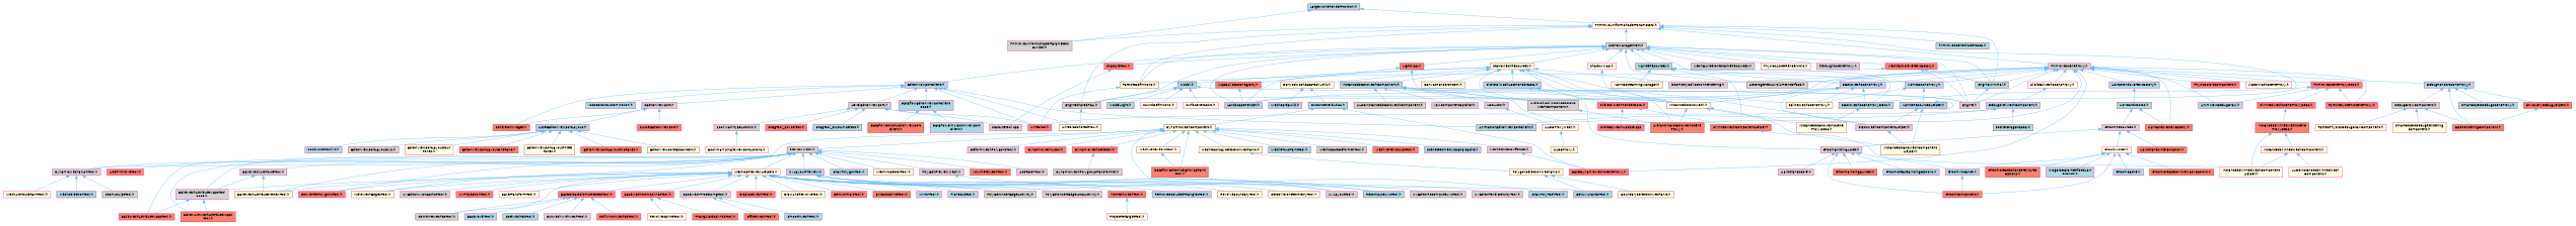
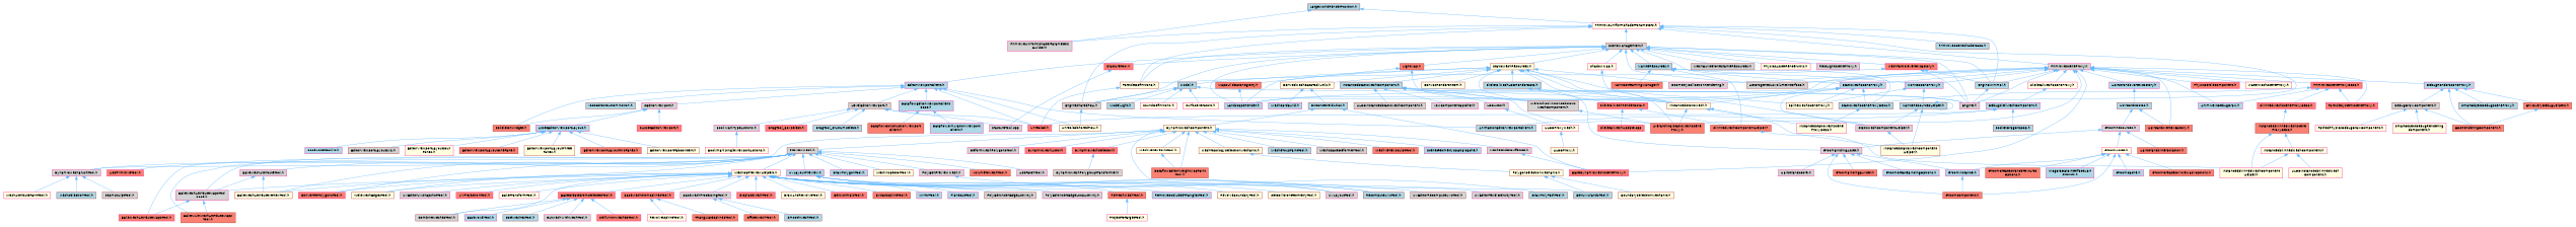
  digraph {
    node [color=deeppink fillcolor=salmon fontname=Helvetica fontsize=10 shape=box style=filled]
    edge [color=steelblue1 dir=back fontname=Helvetica fontsize=10 labelfontname=Helvetica labelfontsize=10 style=solid]
    n1 [color=brown fillcolor=lightblue fontcolor=black height=0.2 label="LargeWorldRenderPosition.h" width=0.4]
    n2 [fillcolor=lightyellow height=0.2 label="PrimitiveUniformShaderParameters.h" width=0.4]
    n3 [fillcolor=lightgrey height=0.2 label="PrimitiveUniformShaderParameters\lBuilder.h" width=0.4]
    n4 [fillcolor=lightgrey height=0.2 label="Engine.h" width=0.4]
    n5 [color=brown fillcolor=lightblue height=0.2 label="EngineMinimal.h" width=0.4]
    n6 [color=brown fillcolor=lightgrey height=0.2 label="EngineSharedPCH.h" width=0.4]
    n7 [color=brown fillcolor=lightyellow height=0.2 label="ParticleDefinitions.h" width=0.4]
    n8 [fillcolor=lightgrey height=0.2 label="PrimitiveSceneProxy.h" width=0.4]
    n9 [color=brown fillcolor=lightblue height=0.2 label="PrimitiveSceneShaderData.h" width=0.4]
    n10 [color=brown fillcolor=lightgrey height=0.2 label="SceneManagement.h" width=0.4]
    n11 [color=brown fillcolor=lightyellow height=0.2 label="UnrealEdSharedPCH.h" width=0.4]
    n12 [height=0.2 label="UnrealEd.h" width=0.4]
    n13 [fillcolor=lightblue height=0.2 label="AnimNextDebugDraw.h" width=0.4]
    n14 [height=0.2 label="BaseDynamicMeshSceneProxy.h" width=0.4]
    n15 [fillcolor=lightblue height=0.2 label="DebugRenderSceneProxy.h" width=0.4]
    n16 [fillcolor=lightgrey height=0.2 label="GeometryCollectionRendering.h" width=0.4]
    n17 [color=brown height=0.2 label="HairCardsVertexFactory.h" width=0.4]
    n18 [fillcolor=lightblue height=0.2 label="HairStrandsVertexFactory.h" width=0.4]
    n19 [color=brown fillcolor=lightgrey height=0.2 label="HeterogeneousVolumeInterface.h" width=0.4]
    n20 [color=brown height=0.2 label="HierarchicalStaticMeshScene\lProxy.h" width=0.4]
    n21 [fillcolor=lightblue height=0.2 label="LandscapeRender.h" width=0.4]
    n22 [fillcolor=lightblue height=0.2 label="NaniteSceneProxy.h" width=0.4]
    n23 [height=0.2 label="ParticleSystemSceneProxy.h" width=0.4]
    n24 [height=0.2 label="PhysicsFieldComponent.h" width=0.4]
    n25 [height=0.2 label="PrimitiveSceneProxyDesc.h" width=0.4]
    n26 [fillcolor=lightyellow height=0.2 label="SkeletalMeshSceneProxy.h" width=0.4]
    n27 [fillcolor=lightblue height=0.2 label="StaticMeshSceneProxy.h" width=0.4]
    n28 [fillcolor=lightyellow height=0.2 label="WaterMeshSceneProxy.h" width=0.4]
    n29 [fillcolor=lightblue height=0.2 label="EditorViewportClient.h" width=0.4]
    n30 [height=0.2 label="FractureTool.h" width=0.4]
    n31 [color=brown height=0.2 label="LightMap.h" width=0.4]
    n32 [color=brown fillcolor=lightgrey height=0.2 label="MeshBuilderOneFrameResources.h" width=0.4]
    n33 [height=0.2 label="MeshParticleVertexFactory.h" width=0.4]
    n34 [color=brown fillcolor=lightblue height=0.2 label="NaniteResources.h" width=0.4]
    n35 [fillcolor=lightyellow height=0.2 label="PhysicsAssetRenderUtils.h" width=0.4]
    n36 [fillcolor=lightgrey height=0.2 label="RectLightSceneProxy.h" width=0.4]
    n37 [fillcolor=lightyellow height=0.2 label="ShadowMap.h" width=0.4]
    n38 [color=brown fillcolor=lightyellow height=0.2 label="StaticMeshResources.h" width=0.4]
    n39 [color=brown fillcolor=lightgrey height=0.2 label="DebugDrawComponent.h" width=0.4]
    n40 [color=brown height=0.2 label="EQSRenderingComponent.h" width=0.4]
    n41 [color=brown height=0.2 label="EnvQueryDebugHelpers.h" width=0.4]
    n42 [color=brown fillcolor=lightblue height=0.2 label="SmartObjectDebugSceneProxy.h" width=0.4]
    n43 [color=brown fillcolor=lightblue height=0.2 label="HairCardsDatas.h" width=0.4]
    n44 [color=brown fillcolor=lightblue height=0.2 label="NaniteResourcesHelper.h" width=0.4]
    n45 [color=brown fillcolor=lightyellow height=0.2 label="SplineMeshSceneProxy.h" width=0.4]
    n46 [height=0.2 label="SkinnedMeshSceneProxyDesc.h" width=0.4]
    n47 [color=brown fillcolor=lightblue height=0.2 label="StaticMeshSceneProxyDesc.h" width=0.4]
    n48 [fillcolor=lightblue height=0.2 label="DebugSkelMeshComponent.h" width=0.4]
    n49 [fillcolor=lightgrey height=0.2 label="StaticMeshComponentHelper.h" width=0.4]
    n50 [color=brown fillcolor=lightyellow height=0.2 label="InstancedStaticMesh.h" width=0.4]
    n51 [fillcolor=lightyellow height=0.2 label="PathedPhysicsDebugDrawComponent.h" width=0.4]
    n52 [fillcolor=lightyellow height=0.2 label="SmartObjectDebugRendering\lComponent.h" width=0.4]
    n53 [fillcolor=lightgrey height=0.2 label="GroomResources.h" width=0.4]
    n54 [fillcolor=lightyellow height=0.2 label="GroomAsset.h" width=0.4]
    n55 [fillcolor=lightgrey height=0.2 label="GroomBindingAsset.h" width=0.4]
    n56 [color=brown height=0.2 label="HairStrandsInterpolation.h" width=0.4]
    n57 [fillcolor=lightblue height=0.2 label="GroomCache.h" width=0.4]
    n58 [color=brown height=0.2 label="GroomComponent.h" width=0.4]
    n59 [color=brown height=0.2 label="GroomCreateFollicleMaskOptions.h" width=0.4]
    n60 [color=brown height=0.2 label="GroomCreateStrandsTextures\lOptions.h" width=0.4]
    n61 [fillcolor=lightblue height=0.2 label="GroomInstance.h" width=0.4]
    n62 [fillcolor=lightblue height=0.2 label="NiagaraDataInterfaceHair\lStrands.h" width=0.4]
    n63 [color=brown height=0.2 label="GroomBindingBuilder.h" width=0.4]
    n64 [fillcolor=lightblue height=0.2 label="GroomCreateBindingOptions.h" width=0.4]
    n65 [fillcolor=lightgrey height=0.2 label="HairStrandsCore.h" width=0.4]
    n66 [color=brown fillcolor=lightyellow height=0.2 label="InstancedStaticMeshComponent\lHelper.h" width=0.4]
    n67 [color=brown height=0.2 label="InstancedSkinnedMeshScene\lProxyDesc.h" width=0.4]
    n68 [fillcolor=lightyellow height=0.2 label="InstancedStaticMeshScene\lProxyDesc.h" width=0.4]
    n69 [fillcolor=lightyellow height=0.2 label="InstancedSkinnedMeshComponent.h" width=0.4]
    n70 [fillcolor=lightyellow height=0.2 label="InstancedSkinnedMeshComponent\lHelper.h" width=0.4]
    n71 [fillcolor=lightyellow height=0.2 label="HLODInstancedSkinnedMesh\lComponent.h" width=0.4]
    n72 [color=brown fillcolor=lightblue height=0.2 label="AnimationEditorViewportClient.h" width=0.4]
    n73 [color=brown fillcolor=lightblue height=0.2 label="SocketDragDropOp.h" width=0.4]
    n74 [fillcolor=lightblue height=0.2 label="DataflowEditorViewportClient\lBase.h" width=0.4]
    n75 [color=brown fillcolor=lightblue height=0.2 label="ISCSEditorCustomization.h" width=0.4]
    n76 [color=brown fillcolor=lightgrey height=0.2 label="LevelEditorViewport.h" width=0.4]
    n77 [fillcolor=lightgrey height=0.2 label="SEditorViewport.h" width=0.4]
    n78 [color=brown height=0.2 label="SSkeletonWidget.h" width=0.4]
    n79 [fillcolor=lightgrey height=0.2 label="FractureTool.cpp" width=0.4]
    n80 [color=brown height=0.2 label="MapBuildDataRegistry.h" width=0.4]
-   n81 [color=brown fillcolor=lightyellow height=0.2 label="NaniteStreamingManager.h" width=0.4]
+   n81 [color=brown height=0.2 label="NaniteStreamingManager.h" width=0.4]
    n82 [color=brown height=0.2 label="SkinnedMeshComponentHelper.h" width=0.4]
    n83 [color=brown fillcolor=lightyellow height=0.2 label="CanvasRendererItem.h" width=0.4]
    n84 [color=brown fillcolor=lightyellow height=0.2 label="DerivedMeshDataTaskUtils.h" width=0.4]
    n85 [color=brown fillcolor=lightgrey height=0.2 label="HierarchicalInstancedStatic\lMeshComponent.h" width=0.4]
    n86 [color=brown fillcolor=lightblue height=0.2 label="InstancedStaticMeshComponent.h" width=0.4]
    n87 [color=brown fillcolor=lightblue height=0.2 label="Model.h" width=0.4]
    n88 [color=brown fillcolor=lightblue height=0.2 label="SkeletalMeshLODRenderData.h" width=0.4]
    n89 [color=brown height=0.2 label="DataflowConstructionViewport\lClient.h" width=0.4]
    n90 [fillcolor=lightblue height=0.2 label="DataflowSimulationViewport\lClient.h" width=0.4]
    n91 [fillcolor=lightgrey height=0.2 label="BookMarkTypeActions.h" width=0.4]
    n92 [height=0.2 label="DragTool_BoxSelect.h" width=0.4]
    n93 [color=brown fillcolor=lightblue height=0.2 label="DragTool_FrustumSelect.h" width=0.4]
    n94 [fillcolor=lightblue height=0.2 label="AssetEditorViewportLayout.h" width=0.4]
    n95 [height=0.2 label="SAssetEditorViewport.h" width=0.4]
    n96 [fillcolor=lightyellow height=0.2 label="BookmarkSingleViewportActions.h" width=0.4]
    n97 [fillcolor=lightblue height=0.2 label="BaseAssetToolkit.h" width=0.4]
    n98 [color=brown fillcolor=lightgrey height=0.2 label="EditorViewportLayout2x2.h" width=0.4]
    n99 [fillcolor=lightyellow height=0.2 label="EditorViewportLayoutFour\lPanes.h" width=0.4]
    n100 [color=brown height=0.2 label="EditorViewportLayoutOnePane.h" width=0.4]
    n101 [color=brown fillcolor=lightyellow height=0.2 label="EditorViewportLayoutThree\lPanes.h" width=0.4]
    n102 [color=brown height=0.2 label="EditorViewportLayoutTwoPanes.h" width=0.4]
    n103 [color=brown fillcolor=lightyellow height=0.2 label="EditorViewportTabContent.h" width=0.4]
    n104 [color=brown fillcolor=lightblue height=0.2 label="DistanceFieldAtlas.h" width=0.4]
    n105 [fillcolor=lightblue height=0.2 label="MeshCardBuild.h" width=0.4]
    n106 [color=brown fillcolor=lightgrey height=0.2 label="HLODInstancedStaticMeshComponent.h" width=0.4]
    n107 [fillcolor=lightgrey height=0.2 label="ISMComponentBatcher.h" width=0.4]
    n108 [fillcolor=lightgrey height=0.2 label="LODActor.h" width=0.4]
    n109 [color=brown fillcolor=lightblue height=0.2 label="ModelLight.h" width=0.4]
    n110 [fillcolor=lightyellow height=0.2 label="SoundDefinitions.h" width=0.4]
    n111 [fillcolor=lightyellow height=0.2 label="SurfaceIterators.h" width=0.4]
    n112 [height=0.2 label="SkeletalMeshRenderData.h" width=0.4]
    n113 [color=brown fillcolor=lightyellow height=0.2 label="DynamicMeshComponent.h" width=0.4]
    n114 [color=brown height=0.2 label="DataflowEditorWeightMapPaint\lTool.h" width=0.4]
    n115 [fillcolor=lightgrey height=0.2 label="DeformMeshPolygonsTool.h" width=0.4]
    n116 [height=0.2 label="DynamicMeshActor.h" width=0.4]
    n117 [fillcolor=lightgrey height=0.2 label="DynamicMeshBrushTool.h" width=0.4]
    n118 [height=0.2 label="DynamicMeshSelector.h" width=0.4]
    n119 [color=brown fillcolor=lightblue height=0.2 label="EditUVIslandsTool.h" width=0.4]
    n120 [color=brown fillcolor=lightblue height=0.2 label="MeshGroupPaintTool.h" width=0.4]
    n121 [fillcolor=lightgrey height=0.2 label="MeshRenderBufferSet.h" width=0.4]
    n122 [color=brown fillcolor=lightgrey height=0.2 label="MeshSpaceDeformerTool.h" width=0.4]
    n123 [color=brown fillcolor=lightyellow height=0.2 label="MeshTopologySelectionMechanic.h" width=0.4]
    n124 [color=brown fillcolor=lightyellow height=0.2 label="MeshVertexPaintTool.h" width=0.4]
    n125 [color=brown height=0.2 label="MeshVertexSculptTool.h" width=0.4]
    n126 [color=brown fillcolor=lightgrey height=0.2 label="PreviewMesh.h" width=0.4]
    n127 [fillcolor=lightblue height=0.2 label="SceneGeometrySpatialCache.h" width=0.4]
    n128 [fillcolor=lightyellow height=0.2 label="MeshAttributePaintTool.h" width=0.4]
    n129 [color=brown fillcolor=lightblue height=0.2 label="MeshSelectionTool.h" width=0.4]
    n130 [color=brown fillcolor=lightgrey height=0.2 label="SeamSculptTool.h" width=0.4]
    n131 [color=brown fillcolor=lightgrey height=0.2 label="DynamicMeshPolygroupTransformer.h" width=0.4]
    n132 [color=brown fillcolor=lightyellow height=0.2 label="PolygonSelectionMechanic.h" width=0.4]
    n133 [fillcolor=lightgrey height=0.2 label="AddPatchTool.h" width=0.4]
    n134 [height=0.2 label="AddPrimitiveTool.h" width=0.4]
    n135 [height=0.2 label="BakeMeshAttributeMapsTool.h" width=0.4]
    n136 [fillcolor=lightgrey height=0.2 label="BakeMeshAttributeMapsTool\lBase.h" width=0.4]
    n137 [color=brown height=0.2 label="BakeMultiMeshAttributeMaps\lTool.h" width=0.4]
    n138 [fillcolor=lightgrey height=0.2 label="BakeMeshAttributeTool.h" width=0.4]
    n139 [color=brown fillcolor=lightyellow height=0.2 label="BakeMeshAttributeVertexTool.h" width=0.4]
    n140 [height=0.2 label="ConvertToPolygonsTool.h" width=0.4]
    n141 [fillcolor=lightblue height=0.2 label="DrawPolygonTool.h" width=0.4]
    n142 [color=brown fillcolor=lightyellow height=0.2 label="MeshInspectorTool.h" width=0.4]
    n143 [fillcolor=lightyellow height=0.2 label="MeshOpPreviewHelpers.h" width=0.4]
    n144 [color=brown fillcolor=lightyellow height=0.2 label="WeldMeshEdgesTool.h" width=0.4]
    n145 [fillcolor=lightgrey height=0.2 label="PolyEditPreviewMesh.h" width=0.4]
    n146 [fillcolor=lightblue height=0.2 label="UVLayoutPreview.h" width=0.4]
    n147 [color=brown height=0.2 label="VolumeToMeshTool.h" width=0.4]
    n148 [color=brown fillcolor=lightyellow height=0.2 label="BoundarySelectionMechanic.h" width=0.4]
    n149 [fillcolor=lightyellow height=0.2 label="BakeTransformTool.h" width=0.4]
    n150 [height=0.2 label="BaseCreateFromSelectedTool.h" width=0.4]
    n151 [color=brown fillcolor=lightgrey height=0.2 label="CombineMeshesTool.h" width=0.4]
    n152 [height=0.2 label="BaseMeshFromSplinesTool.h" width=0.4]
    n153 [fillcolor=lightgrey height=0.2 label="BaseMeshProcessingTool.h" width=0.4]
    n154 [height=0.2 label="DisplaceMeshTool.h" width=0.4]
    n155 [color=brown fillcolor=lightyellow height=0.2 label="DrawAndRevolveTool.h" width=0.4]
    n156 [height=0.2 label="EditNormalsTool.h" width=0.4]
    n157 [color=brown height=0.2 label="ExtractSplineTool.h" width=0.4]
    n158 [fillcolor=lightblue height=0.2 label="MirrorTool.h" width=0.4]
    n159 [fillcolor=lightblue height=0.2 label="PlaneCutTool.h" width=0.4]
    n160 [color=brown fillcolor=lightgrey height=0.2 label="PolyEditInsertEdgeActivity.h" width=0.4]
    n161 [fillcolor=lightgrey height=0.2 label="PolyEditInsertEdgeLoopActivity.h" width=0.4]
    n162 [color=brown fillcolor=lightblue height=0.2 label="RecomputeUVsTool.h" width=0.4]
    n163 [color=brown height=0.2 label="RemeshMeshTool.h" width=0.4]
    n164 [fillcolor=lightblue height=0.2 label="RemoveOccludedTrianglesTool.h" width=0.4]
    n165 [color=brown fillcolor=lightyellow height=0.2 label="RevolveBoundaryTool.h" width=0.4]
    n166 [color=brown fillcolor=lightyellow height=0.2 label="SetCollisionGeometryTool.h" width=0.4]
    n167 [fillcolor=lightgrey height=0.2 label="UVEditorUVSnapshotTool.h" width=0.4]
    n168 [fillcolor=lightgrey height=0.2 label="UVLayoutTool.h" width=0.4]
    n169 [height=0.2 label="UVProjectionTool.h" width=0.4]
    n170 [color=brown fillcolor=lightblue height=0.2 label="DrawPolyPathTool.h" width=0.4]
    n171 [color=brown fillcolor=lightgrey height=0.2 label="UVEditorRecomputeUVsTool.h" width=0.4]
    n172 [fillcolor=lightgrey height=0.2 label="UVEditorTexelDensityTool.h" width=0.4]
    n173 [fillcolor=lightblue height=0.2 label="BaseVoxelTool.h" width=0.4]
    n174 [color=brown fillcolor=lightblue height=0.2 label="CSGMeshesTool.h" width=0.4]
    n175 [fillcolor=lightgrey height=0.2 label="CutMeshWithMeshTool.h" width=0.4]
    n176 [height=0.2 label="SelfUnionMeshesTool.h" width=0.4]
    n177 [fillcolor=lightyellow height=0.2 label="RevolveSplineTool.h" width=0.4]
    n178 [color=brown height=0.2 label="TriangulateSplinesTool.h" width=0.4]
    n179 [color=brown height=0.2 label="OffsetMeshTool.h" width=0.4]
    n180 [color=brown fillcolor=lightblue height=0.2 label="SmoothMeshTool.h" width=0.4]
    n181 [fillcolor=lightyellow height=0.2 label="ProjectToTargetTool.h" width=0.4]
    n182 [fillcolor=lightyellow height=0.2 label="HLODProxyMesh.h" width=0.4]
    n183 [color=brown fillcolor=lightyellow height=0.2 label="HLODProxy.h" width=0.4]
    n184 [height=0.2 label="SkeletalMeshUpdate.cpp" width=0.4]
    n1 -> n2
    n1 -> n3
    n2 -> n3
    n2 -> n4
    n2 -> n5
    n2 -> n6
    n2 -> n7
    n2 -> n8
    n2 -> n9
    n2 -> n10
    n5 -> n4
    n6 -> n11
    n7 -> n12
    n8 -> n4
    n8 -> n5
    n8 -> n6
    n8 -> n13
    n8 -> n14
    n8 -> n15
    n8 -> n16
    n8 -> n17
    n8 -> n18
    n8 -> n19
    n8 -> n20
    n8 -> n21
    n8 -> n22
    n8 -> n23
    n8 -> n24
    n8 -> n25
    n8 -> n26
    n8 -> n27
    n8 -> n28
    n10 -> n4
    n10 -> n5
    n10 -> n6
    n10 -> n7
    n10 -> n19
    n10 -> n21
    n10 -> n27
    n10 -> n29
    n10 -> n30
    n10 -> n31
    n10 -> n32
    n10 -> n33
    n10 -> n34
    n10 -> n35
    n10 -> n36
    n10 -> n37
    n10 -> n38
    n15 -> n39
    n15 -> n40
    n15 -> n41
    n15 -> n42
    n18 -> n43
    n22 -> n44
    n22 -> n45
    n25 -> n13
    n25 -> n23
    n25 -> n46
    n25 -> n47
    n26 -> n48
    n27 -> n21
    n27 -> n45
    n27 -> n47
    n27 -> n49
    n27 -> n50
    n29 -> n11
    n29 -> n12
    n29 -> n72
    n29 -> n74
    n29 -> n75
    n29 -> n76
    n29 -> n77
    n29 -> n78
    n30 -> n79
    n31 -> n50
    n31 -> n80
    n33 -> n4
    n33 -> n5
    n33 -> n7
    n34 -> n22
    n34 -> n47
    n34 -> n81
    n34 -> n82
    n37 -> n50
    n38 -> n16
    n38 -> n20
    n38 -> n21
    n38 -> n45
    n38 -> n49
    n38 -> n50
    n38 -> n83
    n38 -> n84
    n38 -> n85
    n38 -> n86
    n38 -> n87
    n38 -> n88
    n39 -> n40
    n39 -> n51
    n39 -> n52
    n41 -> n40
    n43 -> n17
    n43 -> n53
    n44 -> n44
    n44 -> n49
    n44 -> n66
    n46 -> n67
    n47 -> n68
    n48 -> n12
    n48 -> n72
    n48 -> n73
    n49 -> n66
    n50 -> n20
    n50 -> n66
    n50 -> n68
    n53 -> n54
    n53 -> n55
    n53 -> n56
    n54 -> n57
    n54 -> n58
    n54 -> n59
    n54 -> n60
    n54 -> n61
    n54 -> n62
    n55 -> n58
    n55 -> n61
    n55 -> n63
    n55 -> n64
    n55 -> n65
    n61 -> n58
    n67 -> n69
    n67 -> n70
    n69 -> n70
    n69 -> n71
    n74 -> n89
    n74 -> n90
    n76 -> n12
    n76 -> n79
    n76 -> n91
    n76 -> n92
    n76 -> n93
    n77 -> n78
    n77 -> n94
    n77 -> n95
    n80 -> n21
    n82 -> n70
    n84 -> n104
    n84 -> n105
    n85 -> n20
    n86 -> n4
    n86 -> n20
    n86 -> n50
    n86 -> n85
    n86 -> n106
    n86 -> n107
    n86 -> n108
    n87 -> n4
    n87 -> n6
    n87 -> n109
    n87 -> n110
    n87 -> n111
    n88 -> n55
    n88 -> n112
    n91 -> n96
    n94 -> n97
    n94 -> n98
    n94 -> n99
    n94 -> n100
    n94 -> n101
    n94 -> n102
    n94 -> n103
    n104 -> n14
    n104 -> n113
    n108 -> n182
    n112 -> n82
    n112 -> n184
    n113 -> n114
    n113 -> n115
    n113 -> n116
    n113 -> n117
    n113 -> n118
    n113 -> n119
    n113 -> n120
    n113 -> n121
    n113 -> n122
    n113 -> n123
    n113 -> n124
    n113 -> n125
    n113 -> n126
    n113 -> n127
    n117 -> n128
    n117 -> n129
    n117 -> n130
    n118 -> n131
    n121 -> n14
    n123 -> n132
    n124 -> n114
    n126 -> n117
    n126 -> n133
    n126 -> n134
    n126 -> n135
    n126 -> n136
    n126 -> n137
    n126 -> n138
    n126 -> n139
    n126 -> n140
    n126 -> n141
    n126 -> n142
    n126 -> n143
    n126 -> n144
    n126 -> n145
    n126 -> n146
    n126 -> n147
    n132 -> n119
    n132 -> n148
    n136 -> n135
    n136 -> n137
    n138 -> n136
    n138 -> n139
    n143 -> n136
    n143 -> n139
    n143 -> n140
    n143 -> n144
    n143 -> n149
    n143 -> n150
    n143 -> n151
    n143 -> n152
    n143 -> n153
    n143 -> n154
    n143 -> n155
    n143 -> n156
    n143 -> n157
    n143 -> n158
    n143 -> n159
    n143 -> n160
    n143 -> n161
    n143 -> n162
    n143 -> n163
    n143 -> n164
    n143 -> n165
    n143 -> n166
    n143 -> n167
    n143 -> n168
    n143 -> n169
    n145 -> n170
    n146 -> n162
    n146 -> n168
    n146 -> n171
    n146 -> n172
    n150 -> n151
    n150 -> n173
    n150 -> n174
    n150 -> n175
    n150 -> n176
    n152 -> n177
    n152 -> n178
    n153 -> n179
    n153 -> n180
    n163 -> n181
    n182 -> n183
  }
